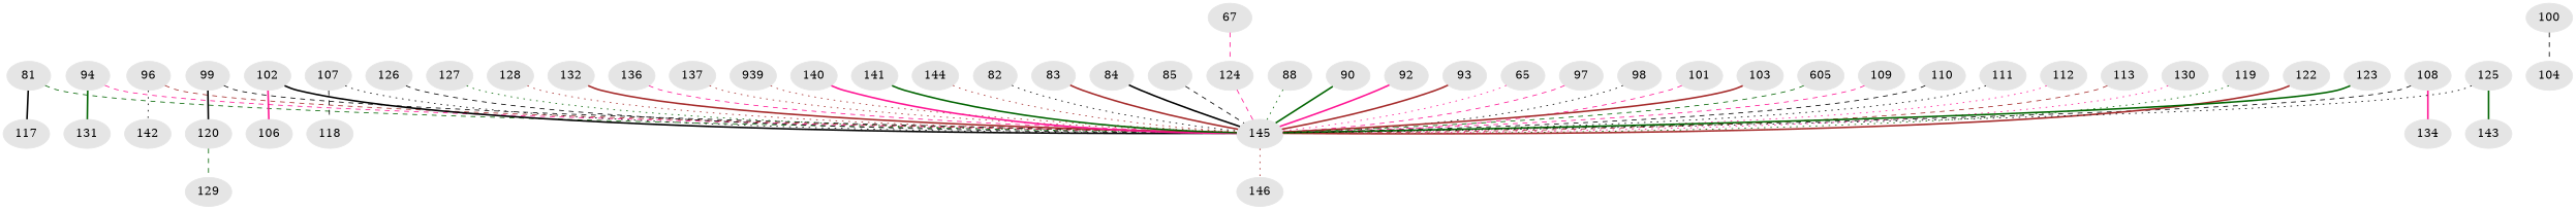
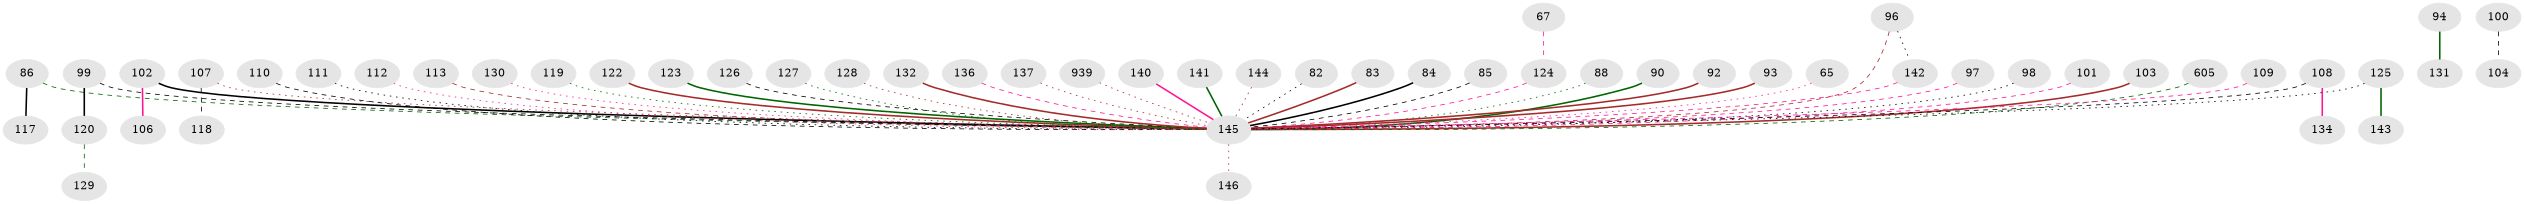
  graph {
    node [color=gray90 style=filled]
    edge [color=black style=dashed]
    145 [super="+49+27+21+41+36+45+39+135+51+62+66+60+61+76+69+70+74+77+138+79+89+78+81"]
    146
    82
    83
    84
    85
-   86 [label=81]
+   86
    117
    124 [super="+59"]
    n10 [label=67]
    88
    90
    92
    93 [super="+68"]
    94
    131
    n17 [label=65]
    96 [super="+19"]
    142
    97 [super="+67"]
    98
    99
    120
    129
    100
    104
    101
    102
    106
    103
    n31 [label=605]
    107 [super="+75"]
    118
    108
    134
    109
    110
    111
    112
    113 [super="+18+43"]
    130 [super="+115"]
    119
    122
    123
    125
    143
    126
    127
    128
    132
    136
    137
    n53 [label=939]
    140
    141
    144 [super="+80"]
    145 -- 146 [color=brown style=dotted]
    82 -- 145 [style=dotted]
    83 -- 145 [color=brown style=bold]
    84 -- 145 [style=bold]
    85 -- 145
    86 -- 145 [color=darkgreen]
    86 -- 117 [style=bold]
    124 -- 145 [color=deeppink]
    n10 -- 124 [color=deeppink]
    88 -- 145 [color=darkgreen style=dotted]
    90 -- 145 [color=darkgreen style=bold]
-   92 -- 145 [color=deeppink style=bold]
+   92 -- 145 [color=brown style=bold]
    93 -- 145 [color=brown style=bold]
-   94 -- 145 [color=deeppink]
+   142 -- 145 [color=deeppink]
    94 -- 131 [color=darkgreen style=bold]
    n17 -- 145 [color=deeppink style=dotted]
    96 -- 145 [color=brown]
    96 -- 142 [style=dotted]
    97 -- 145 [color=deeppink]
    98 -- 145 [style=dotted]
    99 -- 145
    99 -- 120 [style=bold]
    120 -- 129 [color=darkgreen]
    100 -- 104
    101 -- 145 [color=deeppink]
    102 -- 145 [style=bold]
    102 -- 106 [color=deeppink style=bold]
    103 -- 145 [color=brown style=bold]
    n31 -- 145 [color=darkgreen]
-   107 -- 145 [style=dotted]
+   107 -- 145 [color=brown style=dotted]
    107 -- 118
    108 -- 145
    108 -- 134 [color=deeppink style=bold]
    109 -- 145 [color=deeppink]
    110 -- 145
    111 -- 145 [style=dotted]
    112 -- 145 [color=deeppink style=dotted]
    113 -- 145 [color=brown]
    130 -- 145 [color=deeppink style=dotted]
    119 -- 145 [color=darkgreen style=dotted]
    122 -- 145 [color=brown style=bold]
    123 -- 145 [color=darkgreen style=bold]
    125 -- 145 [style=dotted]
    125 -- 143 [color=darkgreen style=bold]
    126 -- 145
    127 -- 145 [color=darkgreen style=dotted]
    128 -- 145 [color=brown style=dotted]
    132 -- 145 [color=brown style=bold]
    136 -- 145 [color=deeppink]
    137 -- 145 [color=brown style=dotted]
    n53 -- 145 [color=brown style=dotted]
    140 -- 145 [color=deeppink style=bold]
    141 -- 145 [color=darkgreen style=bold]
    144 -- 145 [color=brown style=dotted]
  }
